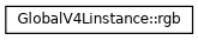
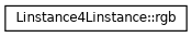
  digraph {
    rankdir=LR
-   n1 [color=black fillcolor=white fontname=Helvetica fontsize=10 height=0.2 label="GlobalV4Linstance::rgb" shape=record style=filled width=0.4]
+   n1 [color=black fillcolor=white fontname=Helvetica fontsize=10 height=0.2 label="Linstance4Linstance::rgb" shape=record style=filled width=0.4]
  }
